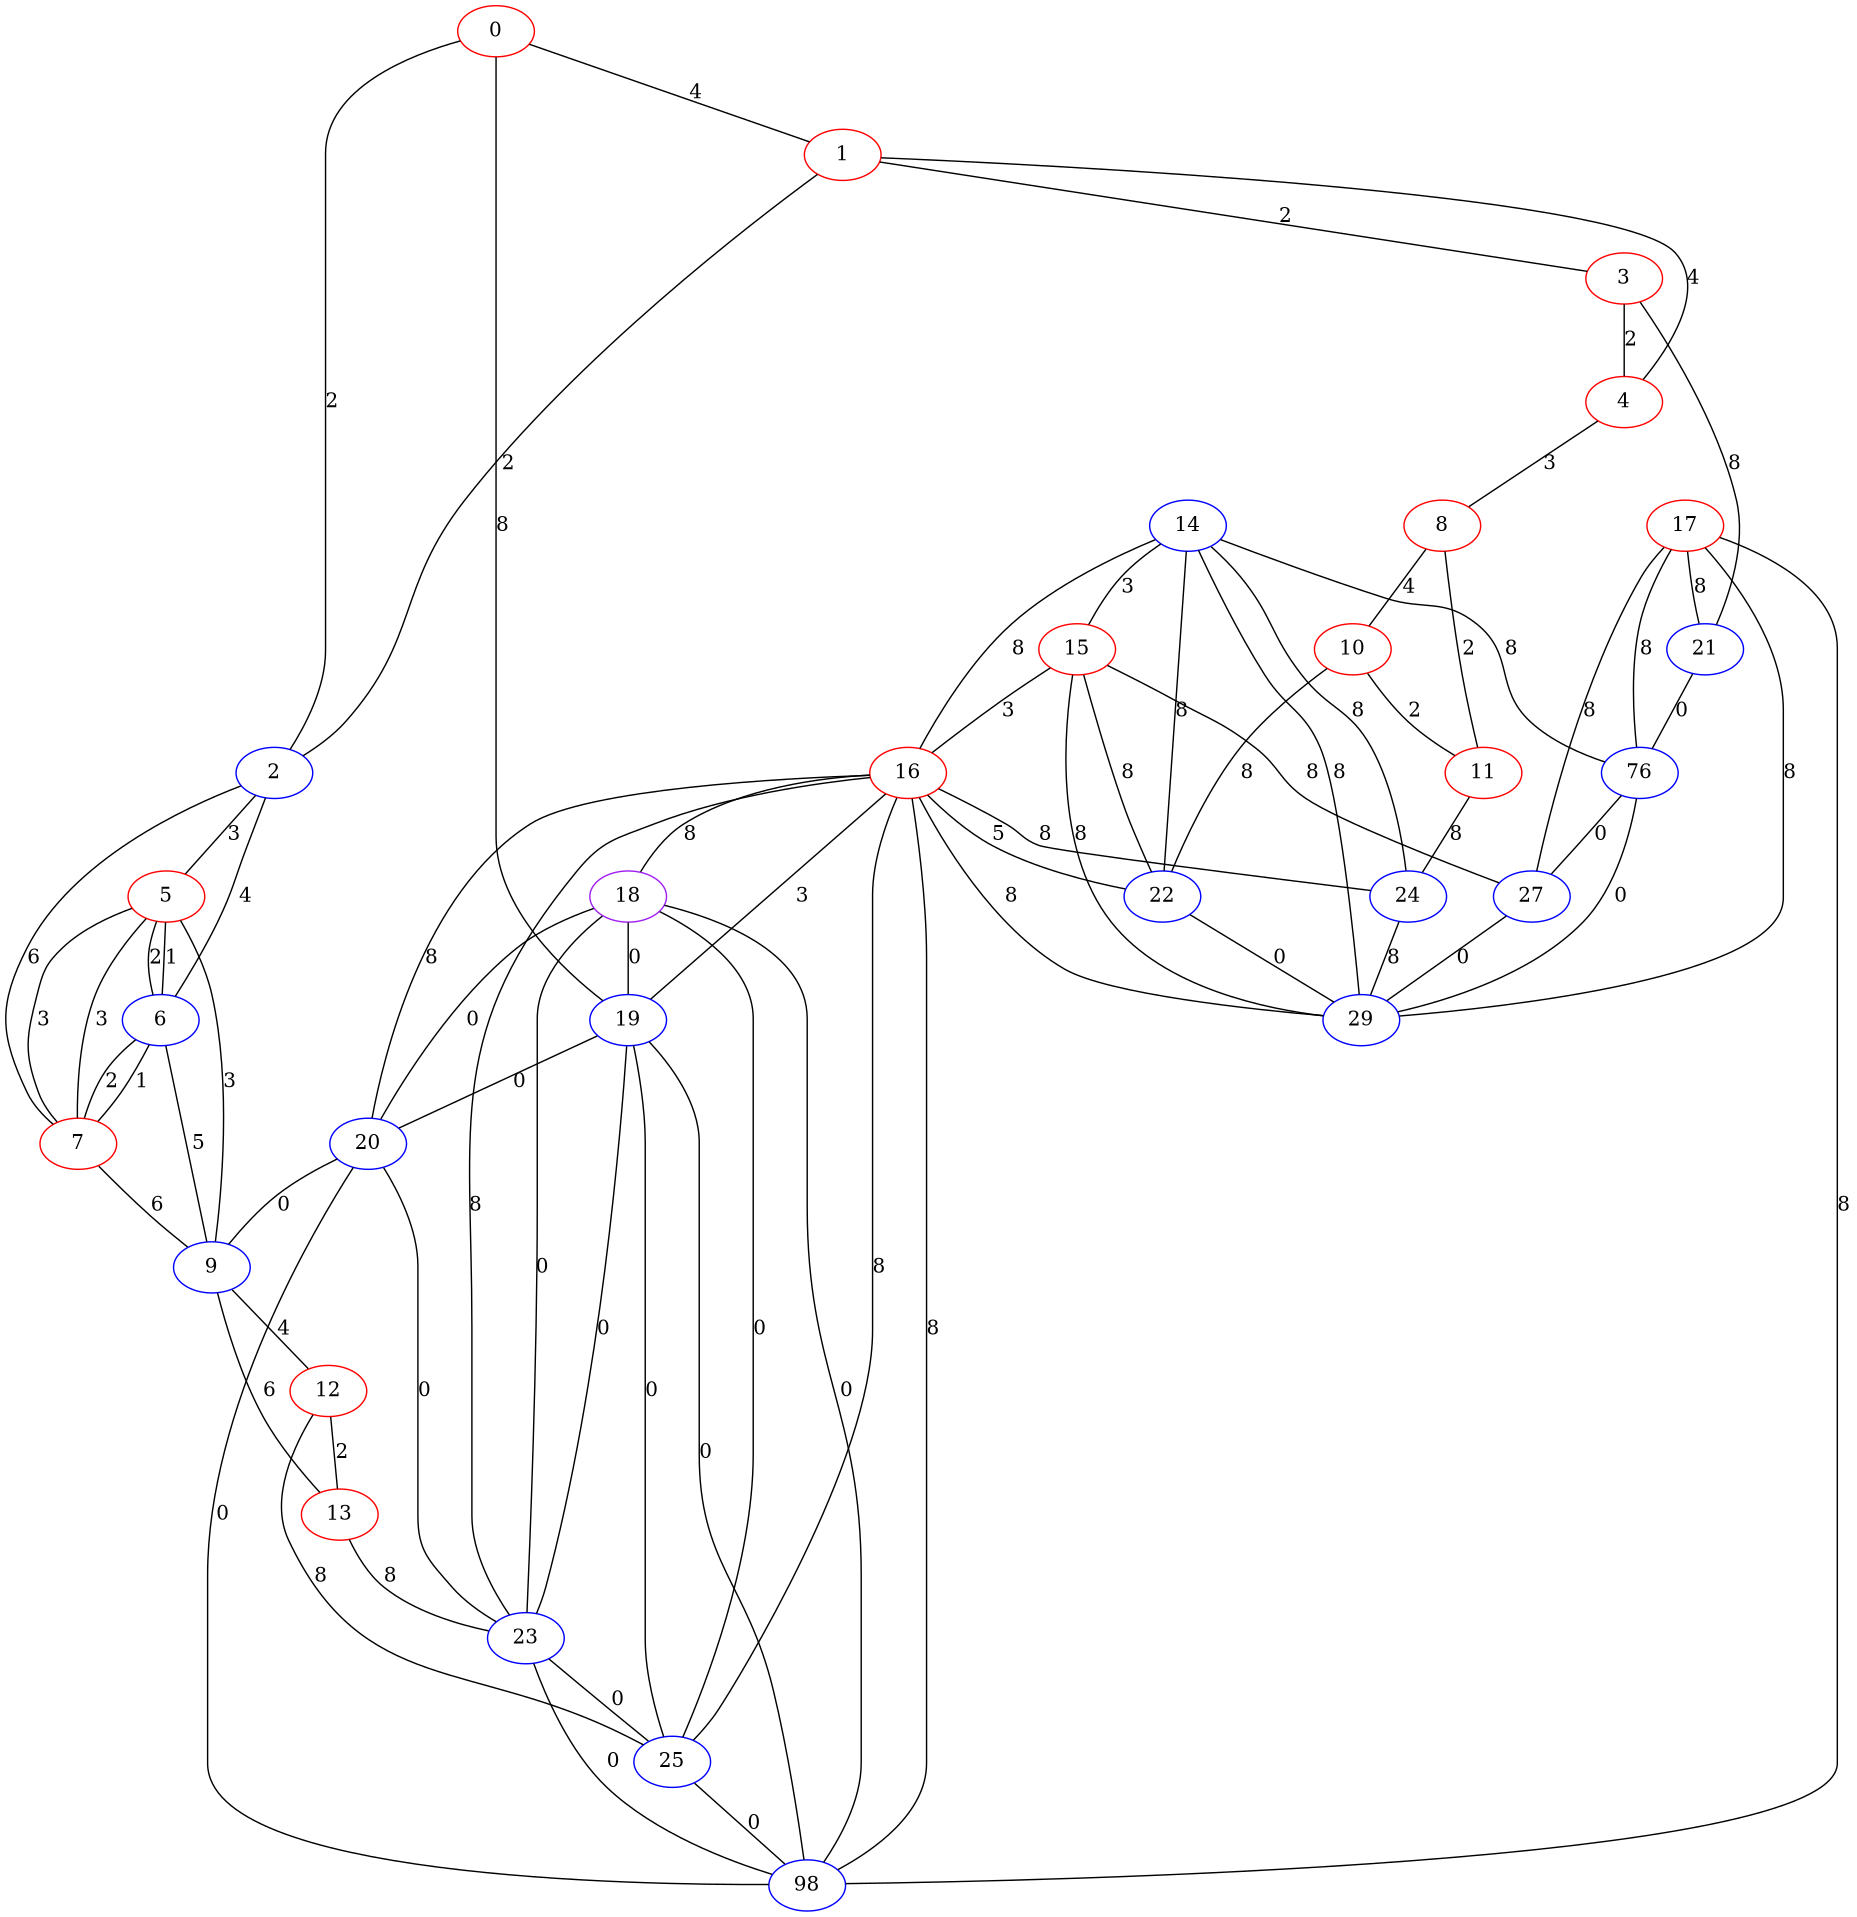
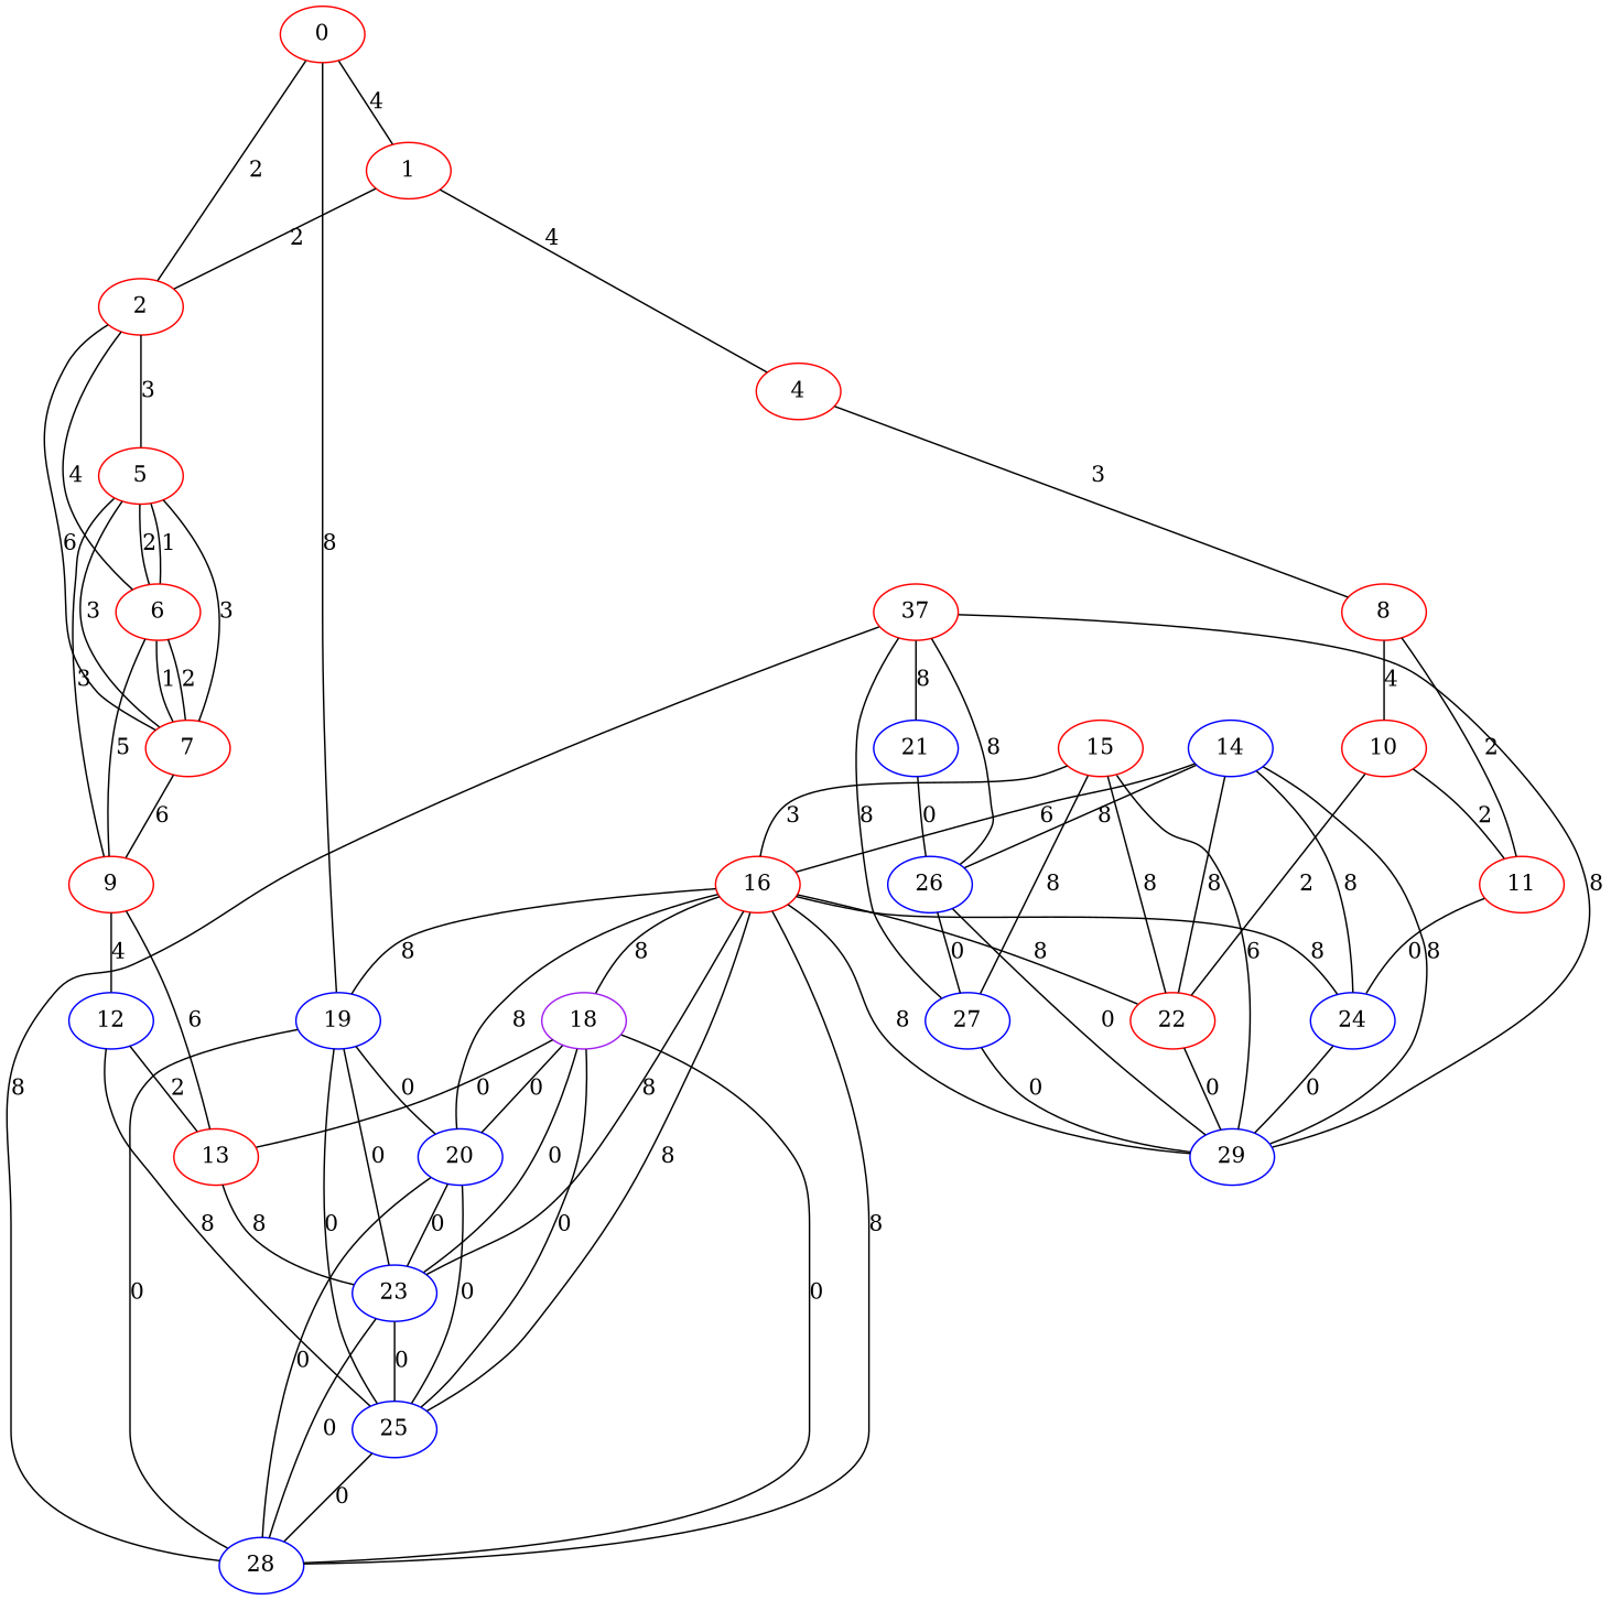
  graph {
    node [color=red weight=1]
    0
    1
-   2 [color=blue]
+   2
    19 [color=blue weight=3]
-   3
    4
    5
-   6 [color=blue]
+   6
    7
    25 [color=blue weight=3]
    23 [color=blue weight=3]
    20 [color=blue weight=3]
-   28 [color=blue weight=3 label=98]
+   28 [color=blue weight=3]
    21 [color=blue weight=3]
    8
-   9 [color=blue]
-   26 [color=blue weight=3 label=76]
+   9
+   26 [color=blue weight=3]
    10
    11
-   12
+   12 [color=blue]
    13
-   22 [color=blue weight=3]
+   22 [weight=3]
    24 [color=blue weight=3]
    29 [color=blue weight=3]
    14 [color=blue]
    15
    16
    27 [color=blue weight=3]
    18 [color=purple weight=4]
-   17
+   17 [label=37]
    0 -- 1 [label=4]
    0 -- 2 [label=2]
    0 -- 19 [label=8]
    1 -- 2 [label=2]
-   1 -- 3 [label=2]
    1 -- 4 [label=4]
    2 -- 5 [label=3]
    2 -- 6 [label=4]
    2 -- 7 [label=6]
    19 -- 25 [label=0]
    19 -- 23 [label=0]
    19 -- 20 [label=0]
    19 -- 28 [label=0]
-   3 -- 4 [label=2]
-   3 -- 21 [label=8]
    4 -- 8 [label=3]
    5 -- 6 [label=2]
    5 -- 6 [label=1]
    5 -- 7 [label=3]
    5 -- 7 [label=3]
    5 -- 9 [label=3]
    6 -- 7 [label=1]
    6 -- 7 [label=2]
    6 -- 9 [label=5]
    7 -- 9 [label=6]
    25 -- 28 [label=0]
    23 -- 25 [label=0]
    23 -- 28 [label=0]
-   20 -- 9 [label=0]
+   20 -- 25 [label=0]
    20 -- 23 [label=0]
    20 -- 28 [label=0]
    21 -- 26 [label=0]
    8 -- 10 [label=4]
    8 -- 11 [label=2]
    9 -- 12 [label=4]
    9 -- 13 [label=6]
    26 -- 29 [label=0]
    26 -- 27 [label=0]
    10 -- 11 [label=2]
-   10 -- 22 [label=8]
-   11 -- 24 [label=8]
+   10 -- 22 [label=2]
+   11 -- 24 [label=0]
    12 -- 25 [label=8]
    12 -- 13 [label=2]
    13 -- 23 [label=8]
    22 -- 29 [label=0]
-   24 -- 29 [label=8]
+   24 -- 29 [label=0]
    14 -- 26 [label=8]
    14 -- 22 [label=8]
    14 -- 24 [label=8]
    14 -- 29 [label=8]
-   14 -- 15 [label=3]
-   14 -- 16 [label=8]
+   14 -- 16 [label=6]
    15 -- 22 [label=8]
-   15 -- 29 [label=8]
+   15 -- 29 [label=6]
    15 -- 16 [label=3]
    15 -- 27 [label=8]
-   16 -- 19 [label=3]
+   16 -- 19 [label=8]
    16 -- 25 [label=8]
    16 -- 23 [label=8]
    16 -- 20 [label=8]
    16 -- 28 [label=8]
-   16 -- 22 [label=5]
+   16 -- 22 [label=8]
    16 -- 24 [label=8]
    16 -- 29 [label=8]
    16 -- 18 [label=8]
    27 -- 29 [label=0]
-   18 -- 19 [label=0]
+   18 -- 13 [label=0]
    18 -- 25 [label=0]
    18 -- 23 [label=0]
    18 -- 20 [label=0]
    18 -- 28 [label=0]
    17 -- 28 [label=8]
    17 -- 21 [label=8]
    17 -- 26 [label=8]
    17 -- 29 [label=8]
    17 -- 27 [label=8]
  }
